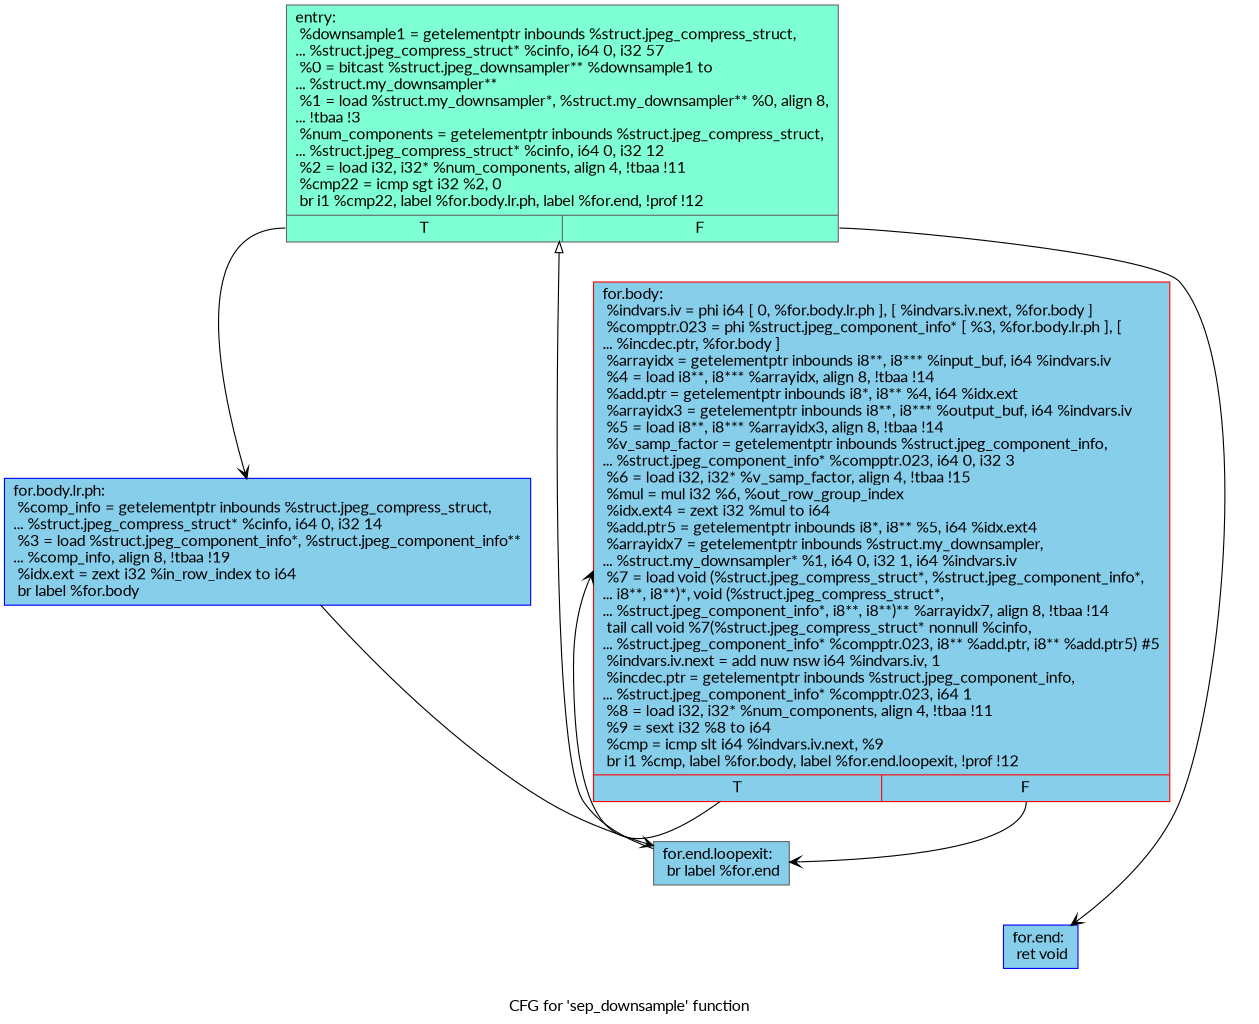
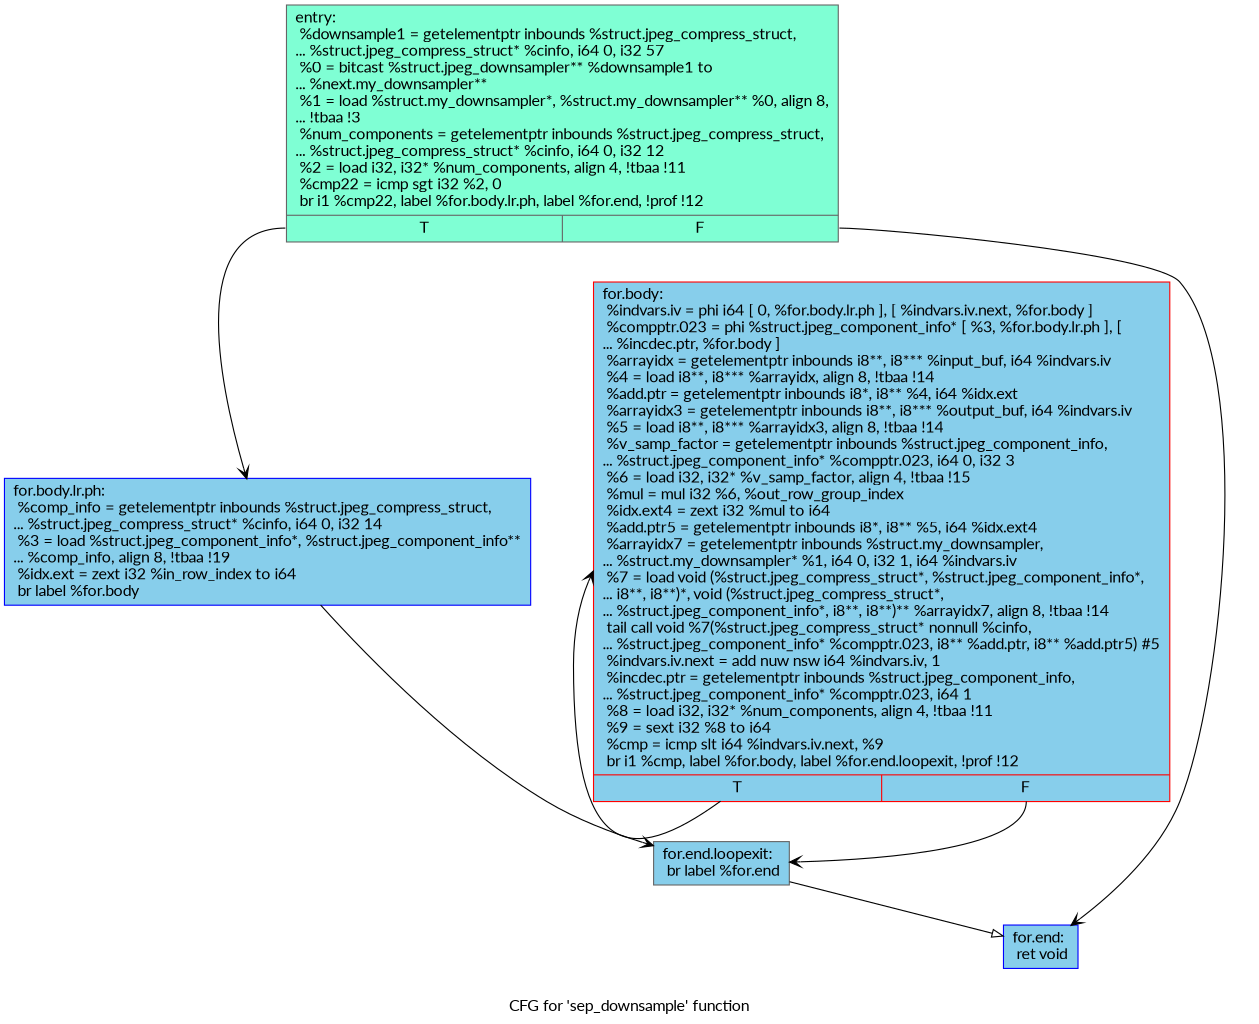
  digraph {
    fontname=Lato
    label="CFG for 'sep_downsample' function"
    node [color=gray40 fillcolor=skyblue fontname=Lato shape=record style=filled]
    edge [arrowhead=vee fontname=Lato]
-   n1 [fillcolor=aquamarine label="{entry:\l  %downsample1 = getelementptr inbounds %struct.jpeg_compress_struct,\l... %struct.jpeg_compress_struct* %cinfo, i64 0, i32 57\l  %0 = bitcast %struct.jpeg_downsampler** %downsample1 to\l... %struct.my_downsampler**\l  %1 = load %struct.my_downsampler*, %struct.my_downsampler** %0, align 8,\l... !tbaa !3\l  %num_components = getelementptr inbounds %struct.jpeg_compress_struct,\l... %struct.jpeg_compress_struct* %cinfo, i64 0, i32 12\l  %2 = load i32, i32* %num_components, align 4, !tbaa !11\l  %cmp22 = icmp sgt i32 %2, 0\l  br i1 %cmp22, label %for.body.lr.ph, label %for.end, !prof !12\l|{<s0>T|<s1>F}}"]
+   n1 [fillcolor=aquamarine label="{entry:\l  %downsample1 = getelementptr inbounds %struct.jpeg_compress_struct,\l... %struct.jpeg_compress_struct* %cinfo, i64 0, i32 57\l  %0 = bitcast %struct.jpeg_downsampler** %downsample1 to\l... %next.my_downsampler**\l  %1 = load %struct.my_downsampler*, %struct.my_downsampler** %0, align 8,\l... !tbaa !3\l  %num_components = getelementptr inbounds %struct.jpeg_compress_struct,\l... %struct.jpeg_compress_struct* %cinfo, i64 0, i32 12\l  %2 = load i32, i32* %num_components, align 4, !tbaa !11\l  %cmp22 = icmp sgt i32 %2, 0\l  br i1 %cmp22, label %for.body.lr.ph, label %for.end, !prof !12\l|{<s0>T|<s1>F}}"]
    n2 [color=blue label="{for.body.lr.ph:                                   \l  %comp_info = getelementptr inbounds %struct.jpeg_compress_struct,\l... %struct.jpeg_compress_struct* %cinfo, i64 0, i32 14\l  %3 = load %struct.jpeg_component_info*, %struct.jpeg_component_info**\l... %comp_info, align 8, !tbaa !19\l  %idx.ext = zext i32 %in_row_index to i64\l  br label %for.body\l}"]
    n3 [color=blue label="{for.end:                                          \l  ret void\l}"]
    n4 [label="{for.end.loopexit:                                 \l  br label %for.end\l}"]
    n5 [color=red label="{for.body:                                         \l  %indvars.iv = phi i64 [ 0, %for.body.lr.ph ], [ %indvars.iv.next, %for.body ]\l  %compptr.023 = phi %struct.jpeg_component_info* [ %3, %for.body.lr.ph ], [\l... %incdec.ptr, %for.body ]\l  %arrayidx = getelementptr inbounds i8**, i8*** %input_buf, i64 %indvars.iv\l  %4 = load i8**, i8*** %arrayidx, align 8, !tbaa !14\l  %add.ptr = getelementptr inbounds i8*, i8** %4, i64 %idx.ext\l  %arrayidx3 = getelementptr inbounds i8**, i8*** %output_buf, i64 %indvars.iv\l  %5 = load i8**, i8*** %arrayidx3, align 8, !tbaa !14\l  %v_samp_factor = getelementptr inbounds %struct.jpeg_component_info,\l... %struct.jpeg_component_info* %compptr.023, i64 0, i32 3\l  %6 = load i32, i32* %v_samp_factor, align 4, !tbaa !15\l  %mul = mul i32 %6, %out_row_group_index\l  %idx.ext4 = zext i32 %mul to i64\l  %add.ptr5 = getelementptr inbounds i8*, i8** %5, i64 %idx.ext4\l  %arrayidx7 = getelementptr inbounds %struct.my_downsampler,\l... %struct.my_downsampler* %1, i64 0, i32 1, i64 %indvars.iv\l  %7 = load void (%struct.jpeg_compress_struct*, %struct.jpeg_component_info*,\l... i8**, i8**)*, void (%struct.jpeg_compress_struct*,\l... %struct.jpeg_component_info*, i8**, i8**)** %arrayidx7, align 8, !tbaa !14\l  tail call void %7(%struct.jpeg_compress_struct* nonnull %cinfo,\l... %struct.jpeg_component_info* %compptr.023, i8** %add.ptr, i8** %add.ptr5) #5\l  %indvars.iv.next = add nuw nsw i64 %indvars.iv, 1\l  %incdec.ptr = getelementptr inbounds %struct.jpeg_component_info,\l... %struct.jpeg_component_info* %compptr.023, i64 1\l  %8 = load i32, i32* %num_components, align 4, !tbaa !11\l  %9 = sext i32 %8 to i64\l  %cmp = icmp slt i64 %indvars.iv.next, %9\l  br i1 %cmp, label %for.body, label %for.end.loopexit, !prof !12\l|{<s0>T|<s1>F}}"]
    n1 -> n2 [tailport=s0]
    n1 -> n3 [tailport=s1]
    n2 -> n4
-   n4 -> n1 [arrowhead=onormal]
+   n4 -> n3 [arrowhead=onormal]
    n5 -> n4 [tailport=s1]
    n5 -> n5 [tailport=s0]
  }
